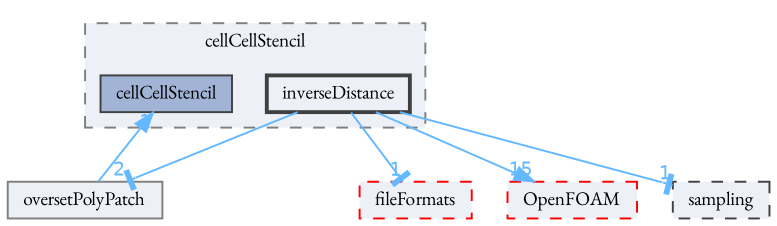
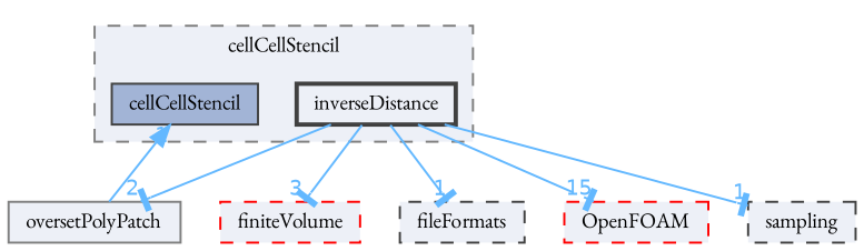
  digraph {
    compound=true
    fontname="EB Garamond"
    node [color=grey25 fillcolor="#edf0f7" fontname="EB Garamond" fontsize=10 shape=box style="filled,dashed"]
    edge [arrowhead=tee color=steelblue1 fontcolor=steelblue1 fontname="EB Garamond" fontsize=10 headlabel=1 labeldistance=1.5 labelfontname=Helvetica labelfontsize=10]
    n1 [fillcolor="#a2b4d6" height=0.2 label=cellCellStencil style=filled width=0.4]
    n2 [height=0.2 label=inverseDistance style="filled,bold" width=0.4]
    n3 [height=0.2 label=sampling width=0.4]
    n4 [color=grey50 height=0.2 label=oversetPolyPatch style=filled width=0.4]
-   n6 [color=red height=0.2 label=fileFormats width=0.4]
+   n5 [color=red height=0.2 label=finiteVolume width=0.4]
+   n6 [height=0.2 label=fileFormats width=0.4]
    n7 [color=red height=0.2 label=OpenFOAM width=0.4]
    subgraph cluster_1 {
      bgcolor="#edf0f7"
      fontsize=10
      label=cellCellStencil
      pencolor=grey50
      style="filled,dashed"
      n1
      n2
    }
    n2 -> n3
    n2 -> n4 [headlabel=2]
+   n2 -> n5 [headlabel=3]
    n2 -> n6
-   n2 -> n7 [arrowhead=normal headlabel=15]
+   n2 -> n7 [headlabel=15]
    n4 -> n1 [arrowhead=normal]
  }
